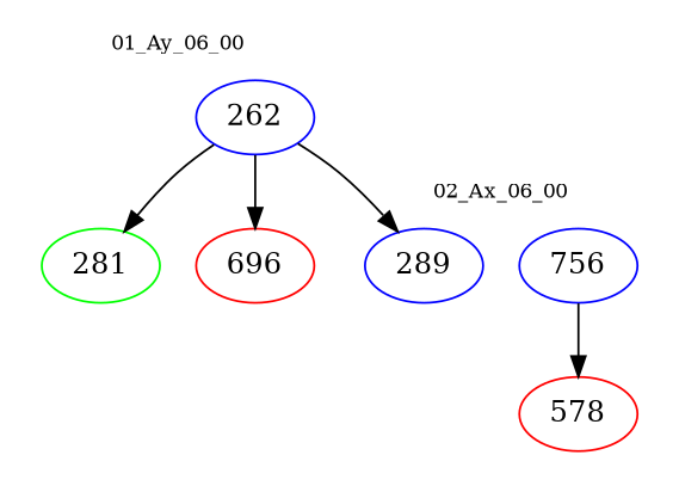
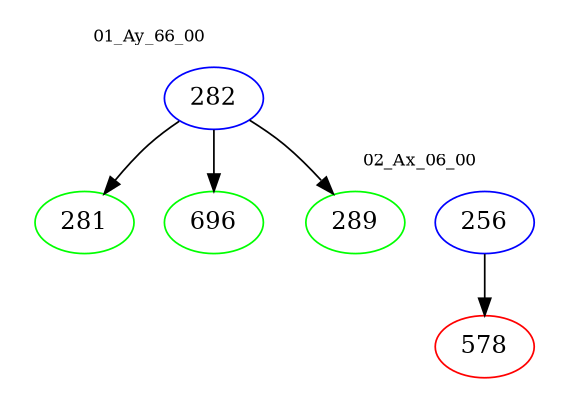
  digraph {
    node [color=blue]
    edge [color=black]
-   n1 [label=756]
-   n2 [label=289]
+   n1 [label=256]
+   n2 [color=green label=289]
    n3 [color=red label=578]
-   n4 [label=262]
+   n4 [label=282]
    n5 [color=green label=281]
-   n6 [color=red label=696]
+   n6 [color=green label=696]
    subgraph cluster_1 {
      color=white
      fontsize=10
      label="02_Ax_06_00"
      n1
      n2
      n3
    }
    subgraph cluster_2 {
      color=white
      fontsize=10
-     label="01_Ay_06_00"
+     label="01_Ay_66_00"
      n4
      n5
      n6
    }
    n1 -> n3
    n4 -> n2
    n4 -> n5
    n4 -> n6
  }
